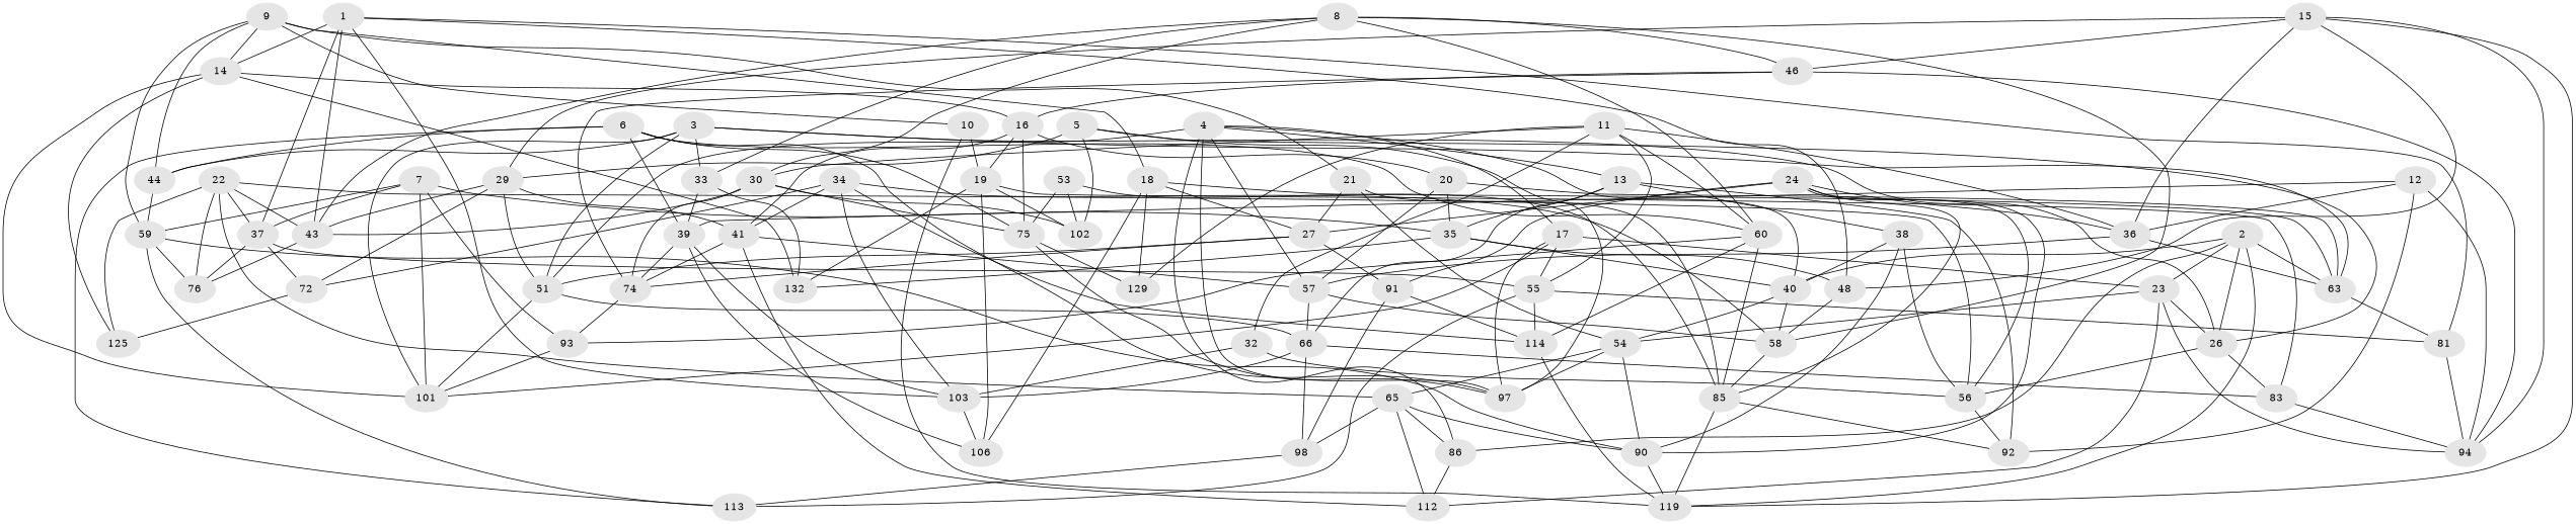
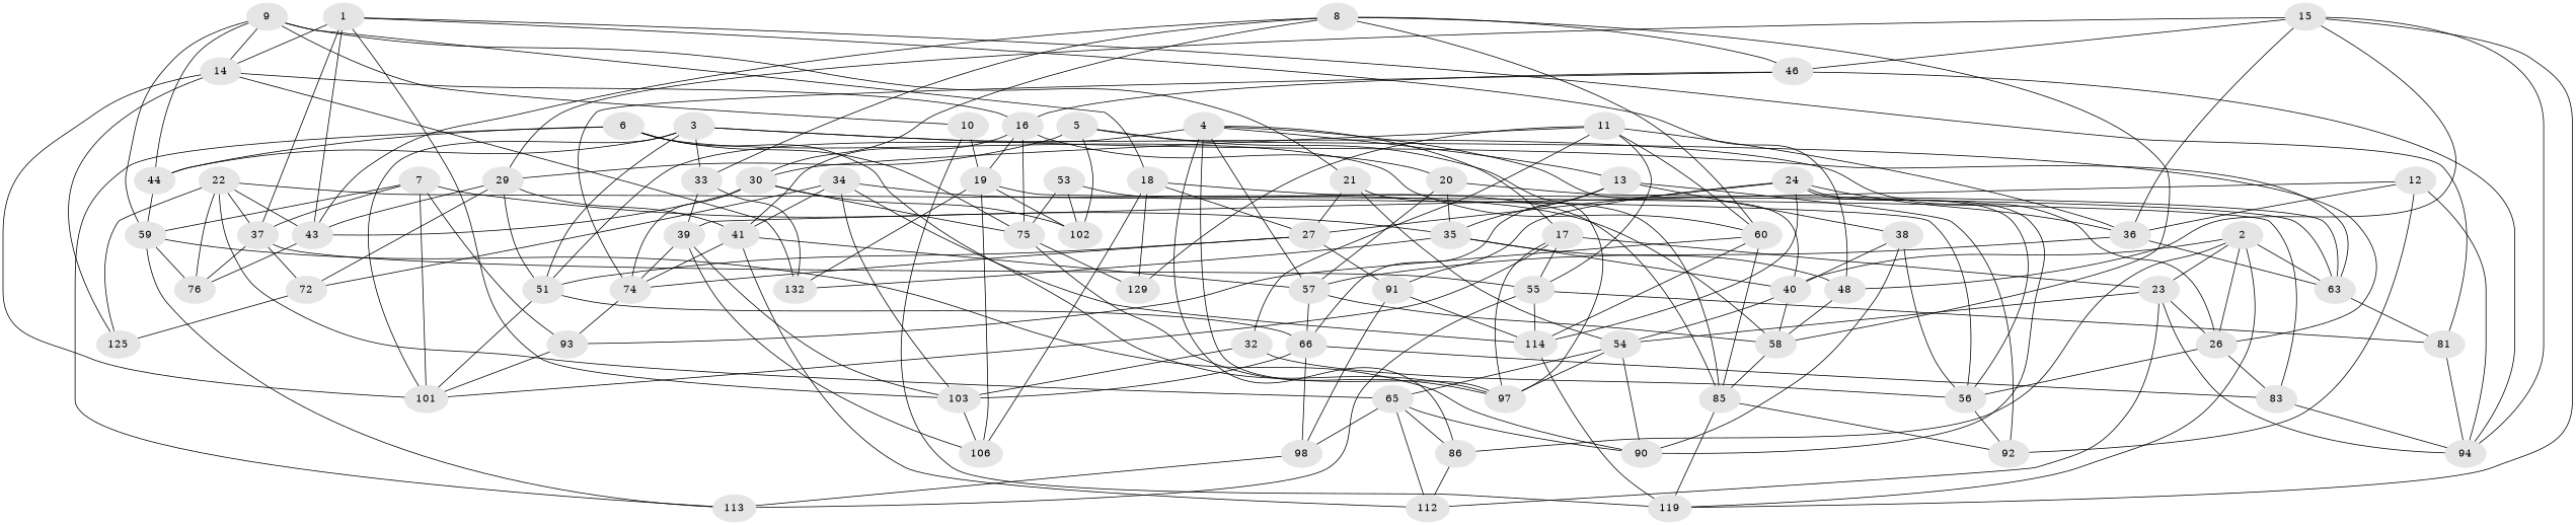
  graph {
    node [color=gray90 style=filled]
    1 [super="+108"]
    14 [super="+88"]
    37 [super="+68"]
    43 [super="+73"]
    48
    81
    103 [super="+107"]
    101 [super="+131"]
    16 [super="+79"]
    125
    132
    55 [super="+71"]
    76
    72
    58 [super="+116"]
    94 [super="+110"]
    106
    2 [super="+84"]
    23 [super="+28"]
    26 [super="+124"]
    n21 [label=40 super="+121"]
    63 [super="+67"]
    86
    119 [super="+120"]
    54 [super="+78"]
    112
    83
    56 [super="+64"]
    3 [super="+69"]
    33
    44
    51 [super="+62"]
    39 [super="+115"]
    59 [super="+109"]
    66 [super="+104"]
    4 [super="+25"]
    13 [super="+70"]
    17 [super="+82"]
    57 [super="+126"]
    97 [super="+127"]
    35 [super="+105"]
    92
    38
    5
    29 [super="+111"]
    102
    41 [super="+47"]
    6 [super="+96"]
    60 [super="+122"]
    75 [super="+128"]
    113
    74 [super="+117"]
    93
    85 [super="+118"]
    114 [super="+123"]
    129
    7 [super="+49"]
    32
    90 [super="+95"]
    8 [super="+100"]
    30 [super="+42"]
    46
    9 [super="+50"]
    10
    18 [super="+89"]
    21
    19 [super="+87"]
    27 [super="+99"]
    20
    11 [super="+80"]
    36 [super="+52"]
    12
    98
    15 [super="+40"]
    91
    65 [super="+130"]
    22 [super="+61"]
    24 [super="+31"]
    34 [super="+77"]
    53
    1 -- 14
    1 -- 37
    1 -- 43
    1 -- 48
    1 -- 81
    1 -- 103
    14 -- 101
    14 -- 16
    14 -- 125
    14 -- 132
    37 -- 55
    37 -- 76
    37 -- 72
    43 -- 76
    48 -- 58
    81 -- 94
    103 -- 106
    16 -- 41
    16 -- 75
    16 -- 19
    16 -- 20
    55 -- 81
    55 -- 113
    55 -- 114
    72 -- 125
    58 -- 85
    2 -- 23
    2 -- 26
    2 -- n21
    2 -- 63
    2 -- 86
    2 -- 119
    23 -- 94
    23 -- 26
    23 -- 54
    23 -- 112
    26 -- 83
    26 -- 56
    n21 -- 58
    n21 -- 54
    63 -- 81
    86 -- 112
    54 -- 97
    54 -- 90
    54 -- 65
    83 -- 94
    56 -- 92
    3 -- 101
    3 -- 26
    3 -- 63
    3 -- 33
    3 -- 44
    3 -- 51
    33 -- 132
    33 -- 39
    44 -- 59
    51 -- 101
    51 -- 66
    39 -- 103
    39 -- 106
    39 -- 74
    59 -- 76
    59 -- 113
    59 -- 90
    66 -- 103
    66 -- 83
    66 -- 98
    4 -- n21
    4 -- 86
    4 -- 51
    4 -- 13
    4 -- 17
    4 -- 57
    4 -- 97
    13 -- 66
    13 -- 35
    13 -- 92
    13 -- 38
    17 -- 101
    17 -- 55
    17 -- 23
    17 -- 97
    57 -- 58
    57 -- 66
    35 -- 48
    35 -- 132
    35 -- n21
    38 -- n21
    38 -- 56
    38 -- 90
    5 -- 26
    5 -- 97
    5 -- 29
    5 -- 102
    29 -- 43
    29 -- 72
    29 -- 51
    29 -- 41
    41 -- 112
    41 -- 57
    41 -- 74
    6 -- 44
-   6 -- 39
    6 -- 97
    6 -- 60
    6 -- 75
    6 -- 113
    60 -- 93
    60 -- 85
    60 -- 114
    75 -- 97
    75 -- 129
    74 -- 93
    93 -- 101
    85 -- 119
    85 -- 92
    114 -- 119
    7 -- 37
    7 -- 101
    7 -- 59
    7 -- 35
    7 -- 93
    32 -- 103
    32 -- 56
-   90 -- 119
    8 -- 43
    8 -- 58
    8 -- 33
    8 -- 60
    8 -- 30
    8 -- 46
    30 -- 43
    30 -- 102
    30 -- 75
    30 -- 74
    46 -- 16
    46 -- 94
    46 -- 74
    9 -- 14
    9 -- 44
    9 -- 59
    9 -- 10
    9 -- 18
    9 -- 21
    10 -- 119
    10 -- 19
    18 -- 106
    18 -- 63
    18 -- 129 [weight=2]
    18 -- 27
    21 -- 54
    21 -- 85
    21 -- 27
    19 -- 132
    19 -- 106
    19 -- 83
    19 -- 102
    27 -- 51
    27 -- 74
    27 -- 91
    20 -- 63
    20 -- 57
    20 -- 35
    11 -- 55
    11 -- 60
    11 -- 129
    11 -- 32
    11 -- 30
    11 -- 36
    36 -- 63
    36 -- 57
    12 -- 94
    12 -- 39
    12 -- 92
    12 -- 36
    98 -- 113
    15 -- 48
    15 -- 94
    15 -- 119
    15 -- 29
    15 -- 46
    15 -- 36
    91 -- 114
    91 -- 98
    65 -- 86
    65 -- 112
    65 -- 90
    65 -- 98
    22 -- 37
    22 -- 43
    22 -- 125
    22 -- 76
    22 -- 56
    22 -- 65
    24 -- 56
-   24 -- 85
+   24 -- 114
    24 -- 90
    24 -- 27
    24 -- 36
    24 -- 91
    34 -- 103
    34 -- 72
    34 -- 58
    34 -- 41
    34 -- 114
    53 -- 102
    53 -- 75
    53 -- 85
  }
